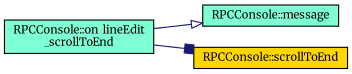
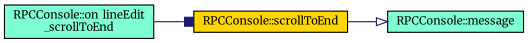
  digraph {
    fontname=Merriweather
    rankdir=LR
    node [color=black fillcolor=aquamarine fontname=Merriweather fontsize=10 shape=record style=filled]
    edge [color=midnightblue fontname=Merriweather fontsize=10 labelfontname=Helvetica labelfontsize=10 style=solid]
    n1 [fontcolor=black height=0.2 label="RPCConsole::on_lineEdit\l_scrollToEnd" width=0.4]
    n2 [height=0.2 label="RPCConsole::message" width=0.4]
    n3 [fillcolor=gold height=0.2 label="RPCConsole::scrollToEnd" width=0.4]
-   n1 -> n2 [arrowhead=onormal]
+   n3 -> n2 [arrowhead=onormal]
    n1 -> n3 [arrowhead=box]
  }
